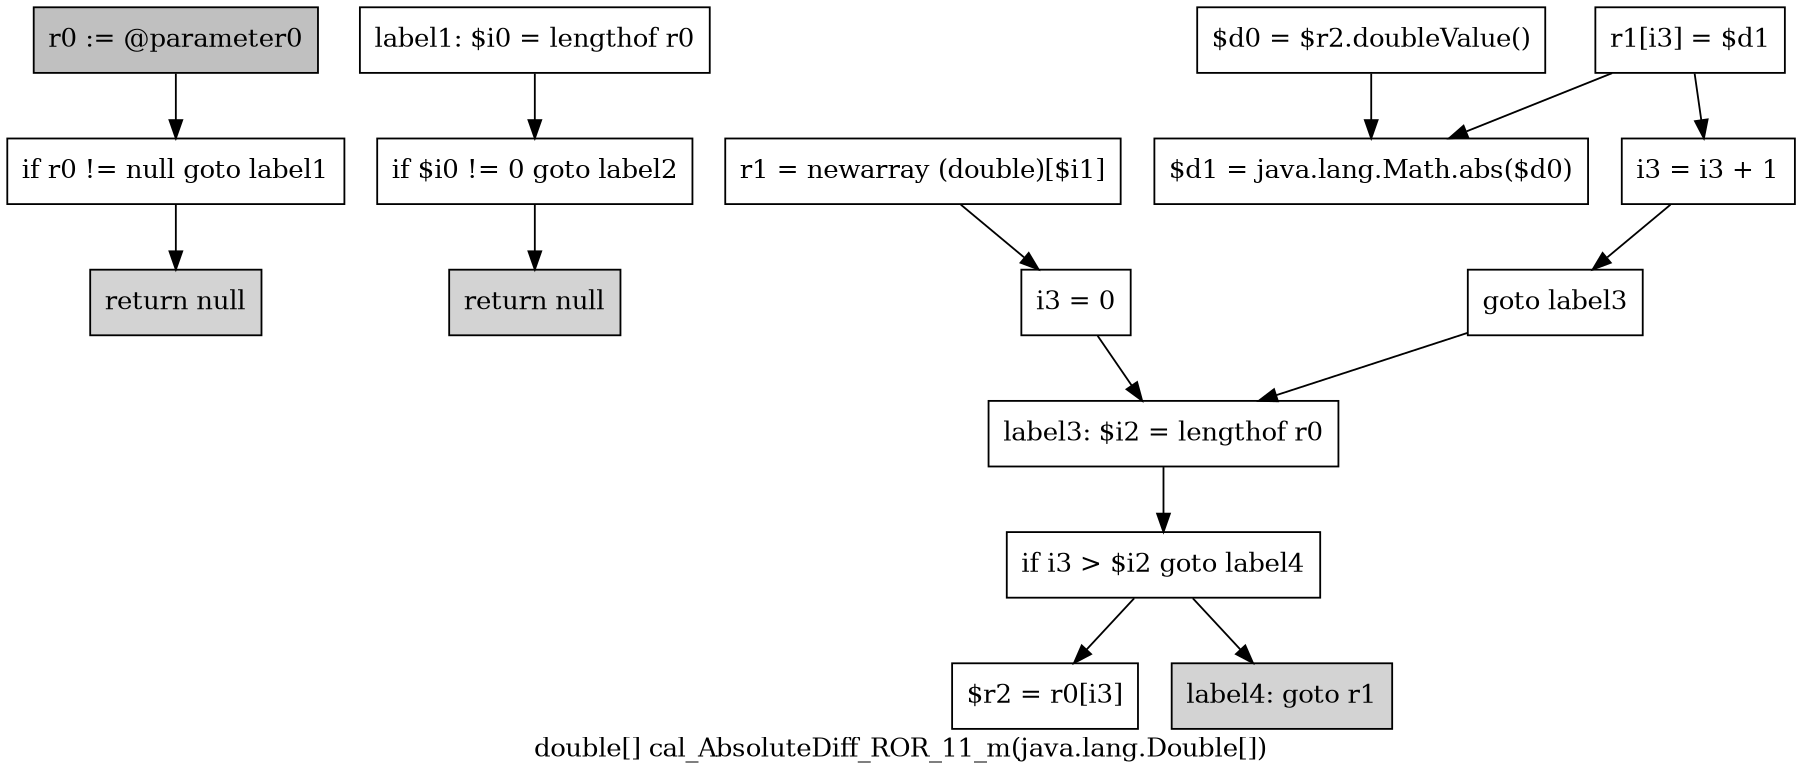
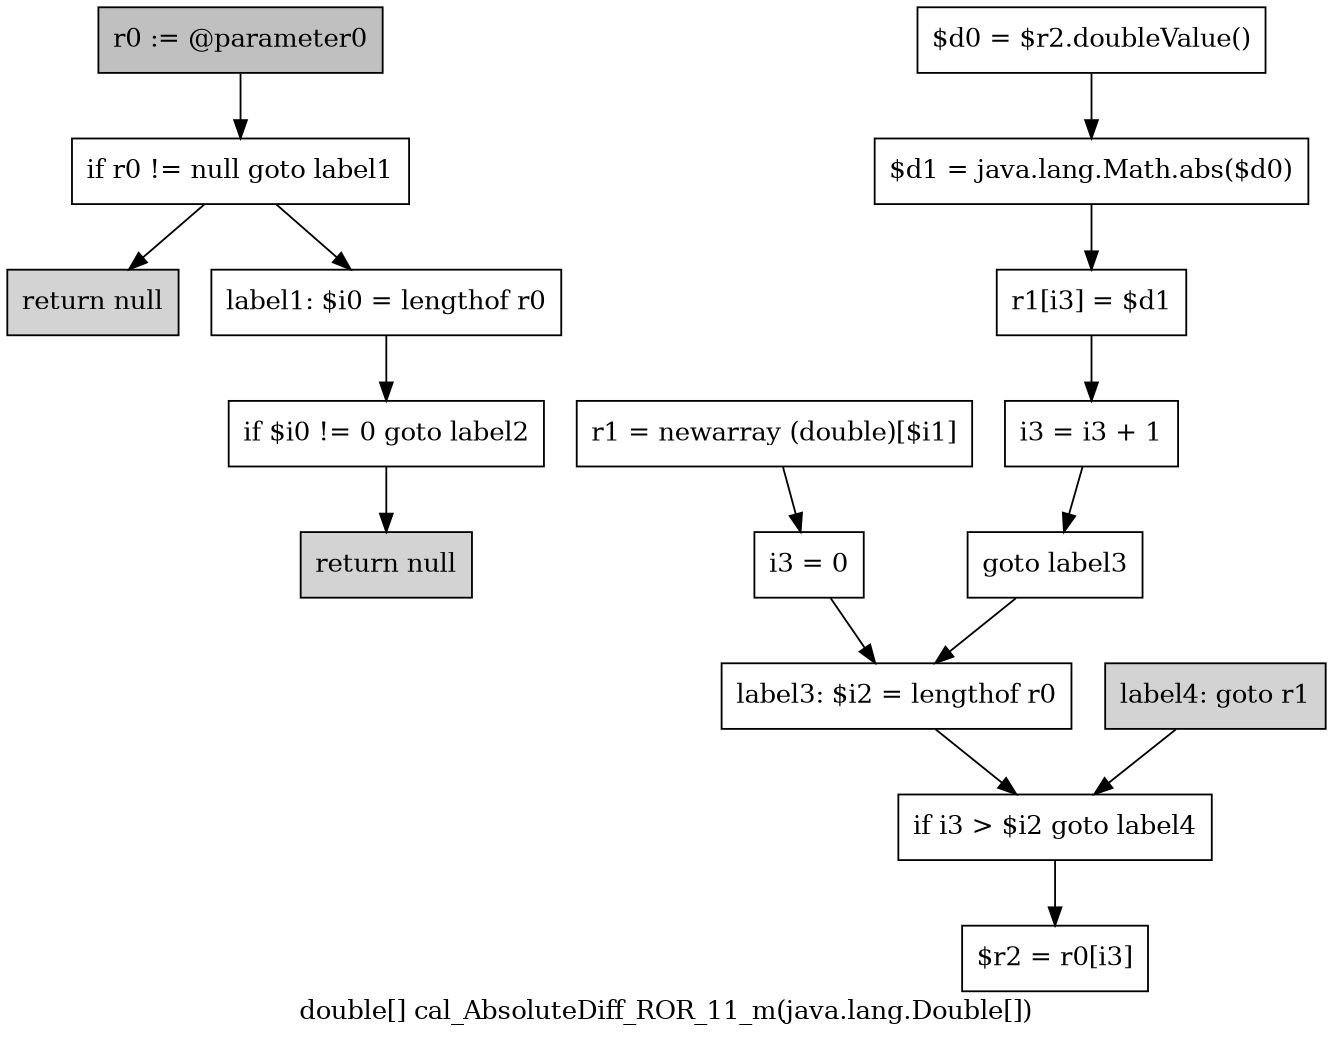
  digraph {
    label="double[] cal_AbsoluteDiff_ROR_11_m(java.lang.Double[])"
    node [shape=box]
    n1 [fillcolor=gray label="r0 := @parameter0" style=filled]
    n2 [label="if r0 != null goto label1"]
    n3 [fillcolor=lightgray label="return null" style=filled]
    n4 [label="label1: $i0 = lengthof r0"]
    n5 [label="if $i0 != 0 goto label2"]
    n6 [fillcolor=lightgray label="return null" style=filled]
    n7 [label="r1 = newarray (double)[$i1]"]
    n8 [label="i3 = 0"]
    n9 [label="label3: $i2 = lengthof r0"]
    n10 [label="if i3 > $i2 goto label4"]
    n11 [label="$r2 = r0[i3]"]
    n12 [fillcolor=lightgray label="label4: goto r1" style=filled]
    n13 [label="$d0 = $r2.doubleValue()"]
    n14 [label="$d1 = java.lang.Math.abs($d0)"]
    n15 [label="r1[i3] = $d1"]
    n16 [label="i3 = i3 + 1"]
    n17 [label="goto label3"]
    n1 -> n2
    n2 -> n3
+   n2 -> n4
    n4 -> n5
    n5 -> n6
    n7 -> n8
    n8 -> n9
    n9 -> n10
    n10 -> n11
-   n10 -> n12
+   n12 -> n10
    n13 -> n14
-   n15 -> n14
+   n14 -> n15
    n15 -> n16
    n16 -> n17
    n17 -> n9
  }
